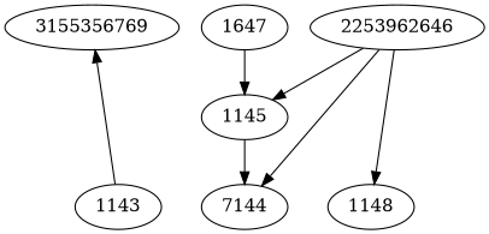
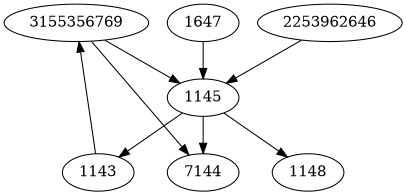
  strict digraph {
    n1 [label=7144]
    3155356769
    1145
    1143
    1148
    2253962646
    n7 [label=1647]
-   2253962646 -> n1
+   3155356769 -> n1
+   3155356769 -> 1145
    1145 -> n1
-   2253962646 -> 1148
+   1145 -> 1143
+   1145 -> 1148
    1143 -> 3155356769
    2253962646 -> 1145
    n7 -> 1145
  }
